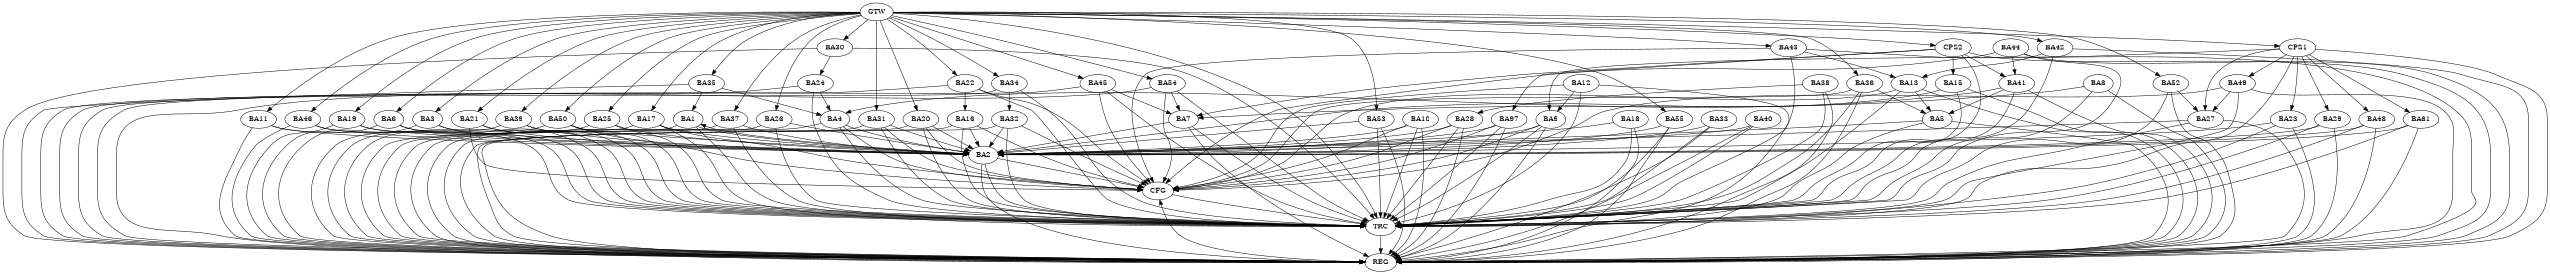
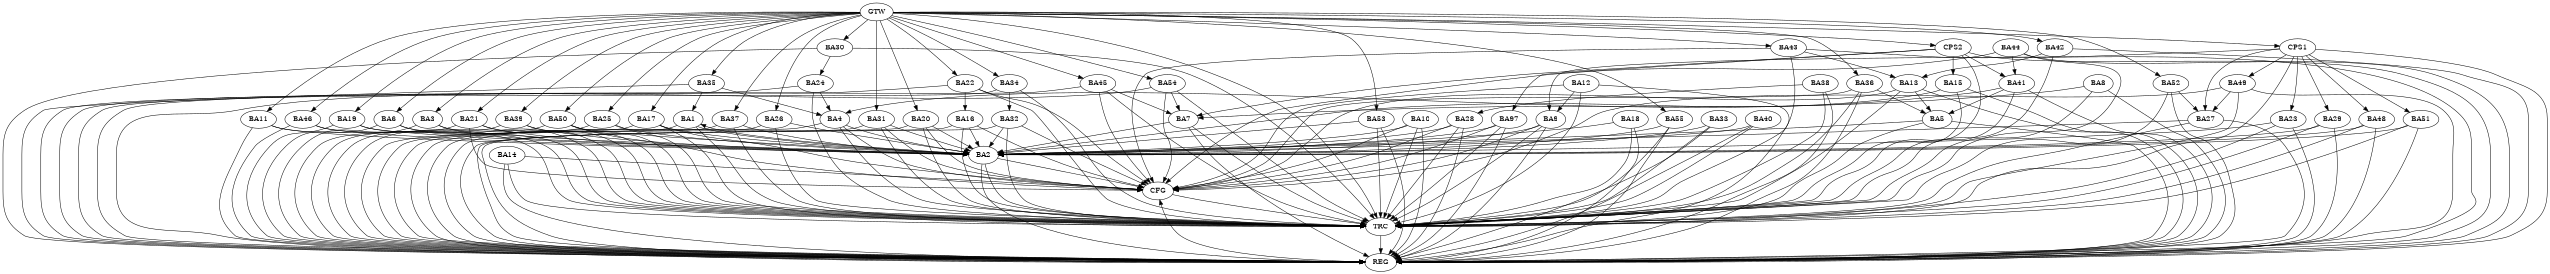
  strict digraph {
    n1 [label=BA1]
    n2 [label=BA2]
    n3 [label=REG]
    n4 [label=TRC]
    n5 [label=CFG]
    n6 [label=BA3]
    n7 [label=BA4]
    n8 [label=BA5]
    n9 [label=BA6]
    n10 [label=BA7]
    n11 [label=BA8]
    n12 [label=BA9]
    n13 [label=BA10]
    n14 [label=BA11]
    n15 [label=BA12]
    n16 [label=BA13]
+   n17 [label=BA14]
    n18 [label=BA15]
    n19 [label=BA16]
    n20 [label=BA17]
    n21 [label=BA18]
    n22 [label=BA19]
    n23 [label=BA20]
    n24 [label=BA21]
    n25 [label=BA22]
    n26 [label=BA23]
    n27 [label=BA24]
    n28 [label=BA25]
    n29 [label=BA26]
    n30 [label=BA27]
    n31 [label=BA28]
    n32 [label=BA29]
    n33 [label=BA30]
    n34 [label=BA31]
    n35 [label=BA32]
    n36 [label=BA33]
    n37 [label=BA34]
    n38 [label=BA35]
    n39 [label=BA36]
    n40 [label=BA37]
    n41 [label=BA38]
    n42 [label=BA39]
    n43 [label=BA40]
    n44 [label=BA41]
    n45 [label=BA42]
    n46 [label=BA43]
    n47 [label=BA44]
    n48 [label=BA45]
    n49 [label=BA46]
    n50 [label=BA97]
    n51 [label=BA48]
    n52 [label=BA49]
    n53 [label=BA50]
-   n54 [label=BA61]
+   n54 [label=BA51]
    n55 [label=BA52]
    n56 [label=BA53]
    n57 [label=BA54]
    n58 [label=BA55]
    n59 [label=CPS1]
    n60 [label=CPS2]
    n61 [label=GTW]
    n1 -> n2
    n1 -> n3
    n1 -> n4
    n2 -> n1
    n2 -> n3
    n2 -> n4
    n2 -> n5
    n3 -> n5
    n4 -> n3
    n5 -> n4
    n6 -> n2
    n6 -> n3
    n6 -> n4
    n7 -> n2
    n7 -> n3
    n7 -> n4
    n7 -> n5
    n8 -> n2
    n8 -> n3
    n8 -> n4
    n9 -> n2
    n9 -> n3
    n9 -> n4
    n10 -> n2
    n10 -> n3
    n10 -> n4
    n11 -> n3
    n11 -> n4
    n11 -> n10
    n12 -> n2
    n12 -> n3
    n12 -> n4
    n12 -> n5
    n13 -> n2
    n13 -> n3
    n13 -> n4
    n13 -> n5
    n14 -> n2
    n14 -> n3
    n14 -> n4
    n15 -> n3
    n15 -> n4
    n15 -> n5
    n15 -> n12
    n16 -> n3
    n16 -> n4
    n16 -> n5
    n16 -> n8
+   n17 -> n3
+   n17 -> n4
+   n17 -> n5
    n18 -> n3
    n18 -> n4
    n18 -> n7
    n19 -> n2
    n19 -> n3
    n19 -> n4
    n19 -> n5
    n20 -> n2
    n20 -> n3
    n20 -> n4
    n20 -> n5
    n21 -> n2
    n21 -> n3
    n21 -> n4
    n22 -> n2
    n22 -> n3
    n22 -> n4
    n23 -> n2
    n23 -> n3
    n23 -> n4
    n23 -> n5
    n24 -> n2
+   n24 -> n3
    n24 -> n4
    n24 -> n5
    n25 -> n3
    n25 -> n4
    n25 -> n5
    n25 -> n19
    n26 -> n2
    n26 -> n3
    n26 -> n4
    n27 -> n3
    n27 -> n4
    n27 -> n7
    n28 -> n2
    n28 -> n3
    n28 -> n4
    n29 -> n2
    n29 -> n3
    n29 -> n4
    n30 -> n2
    n30 -> n3
    n30 -> n4
    n31 -> n2
    n31 -> n3
    n31 -> n4
    n31 -> n5
    n32 -> n2
    n32 -> n3
    n32 -> n4
    n33 -> n3
    n33 -> n4
    n33 -> n27
    n34 -> n2
    n34 -> n3
    n34 -> n4
    n34 -> n5
    n35 -> n2
    n35 -> n3
    n35 -> n4
    n35 -> n5
    n36 -> n2
    n36 -> n3
    n36 -> n4
    n37 -> n3
    n37 -> n4
    n37 -> n35
    n38 -> n1
    n38 -> n3
    n38 -> n7
    n39 -> n3
    n39 -> n4
    n39 -> n5
    n39 -> n8
    n40 -> n2
    n40 -> n3
    n40 -> n4
    n41 -> n3
    n41 -> n4
    n41 -> n31
    n42 -> n2
    n42 -> n3
    n42 -> n4
    n43 -> n2
    n43 -> n3
    n43 -> n4
    n44 -> n2
    n44 -> n3
    n44 -> n4
    n44 -> n8
    n45 -> n3
    n45 -> n4
    n45 -> n16
    n46 -> n3
    n46 -> n4
    n46 -> n5
    n46 -> n16
    n47 -> n3
    n47 -> n4
    n47 -> n5
    n47 -> n44
    n48 -> n3
    n48 -> n4
    n48 -> n5
    n48 -> n10
    n49 -> n2
    n49 -> n3
    n49 -> n4
    n50 -> n2
    n50 -> n3
    n50 -> n4
    n50 -> n5
    n51 -> n2
    n51 -> n3
    n51 -> n4
    n52 -> n3
    n52 -> n4
    n52 -> n5
    n52 -> n30
    n53 -> n2
    n53 -> n3
    n53 -> n4
    n53 -> n5
    n54 -> n2
    n54 -> n3
    n54 -> n4
    n55 -> n3
    n55 -> n4
    n55 -> n30
    n56 -> n2
    n56 -> n3
    n56 -> n4
    n57 -> n3
    n57 -> n4
    n57 -> n5
    n57 -> n10
    n58 -> n2
    n58 -> n3
    n58 -> n4
    n59 -> n3
    n59 -> n4
    n59 -> n12
    n59 -> n26
    n59 -> n30
    n59 -> n32
    n59 -> n51
    n59 -> n52
    n59 -> n54
    n60 -> n3
    n60 -> n4
    n60 -> n10
    n60 -> n18
    n60 -> n44
    n60 -> n50
    n61 -> n4
    n61 -> n6
    n61 -> n9
    n61 -> n14
    n61 -> n20
    n61 -> n22
    n61 -> n23
    n61 -> n24
    n61 -> n25
    n61 -> n28
    n61 -> n29
    n61 -> n33
    n61 -> n34
    n61 -> n37
    n61 -> n38
    n61 -> n39
    n61 -> n40
    n61 -> n42
    n61 -> n45
    n61 -> n46
    n61 -> n48
    n61 -> n49
    n61 -> n53
    n61 -> n55
    n61 -> n56
    n61 -> n57
    n61 -> n58
    n61 -> n59
    n61 -> n60
  }
